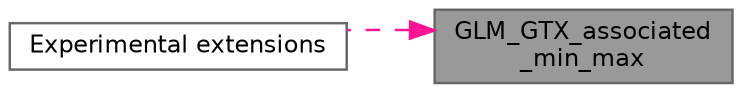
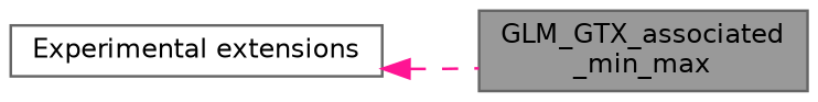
  digraph {
    rankdir=LR
    node [fontname=Helvetica fontsize=10 shape=box style=filled]
    n1 [color=grey40 fillcolor=white height=0.2 label="Experimental extensions" width=0.4]
    n2 [color=gray40 fillcolor=grey60 fontcolor=black height=0.2 label="GLM_GTX_associated\l_min_max" width=0.4]
-   n2 -> n1 [dir=back fontname=Helvetica fontsize=10 labelfontname=Helvetica labelfontsize=10 shape=plaintext style=dashed color=deeppink]
+   n1 -> n2 [dir=back fontname=Helvetica fontsize=10 labelfontname=Helvetica labelfontsize=10 shape=plaintext style=dashed color=deeppink]
  }
